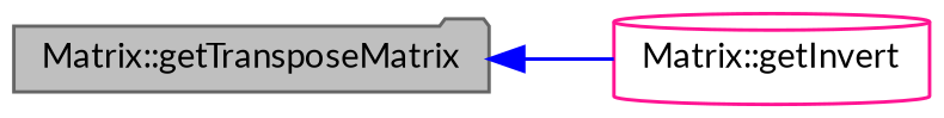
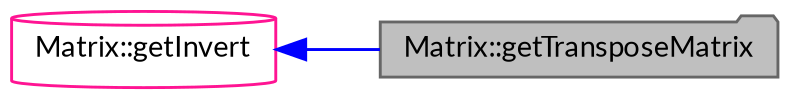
  digraph {
    rankdir=LR
    fontname=Lato
    node [fontname=Lato fontsize=10 style=filled]
    n1 [color=gray40 fillcolor=grey75 fontcolor=black height=0.2 label="Matrix::getTransposeMatrix" shape=folder width=0.4]
    n2 [color=deeppink fillcolor=white height=0.2 label="Matrix::getInvert" shape=cylinder width=0.4]
-   n1 -> n2 [color=blue dir=back fontname=Lato fontsize=10 labelfontname=Helvetica labelfontsize=10 style=solid]
+   n2 -> n1 [color=blue dir=back fontname=Lato fontsize=10 labelfontname=Helvetica labelfontsize=10 style=solid]
  }
